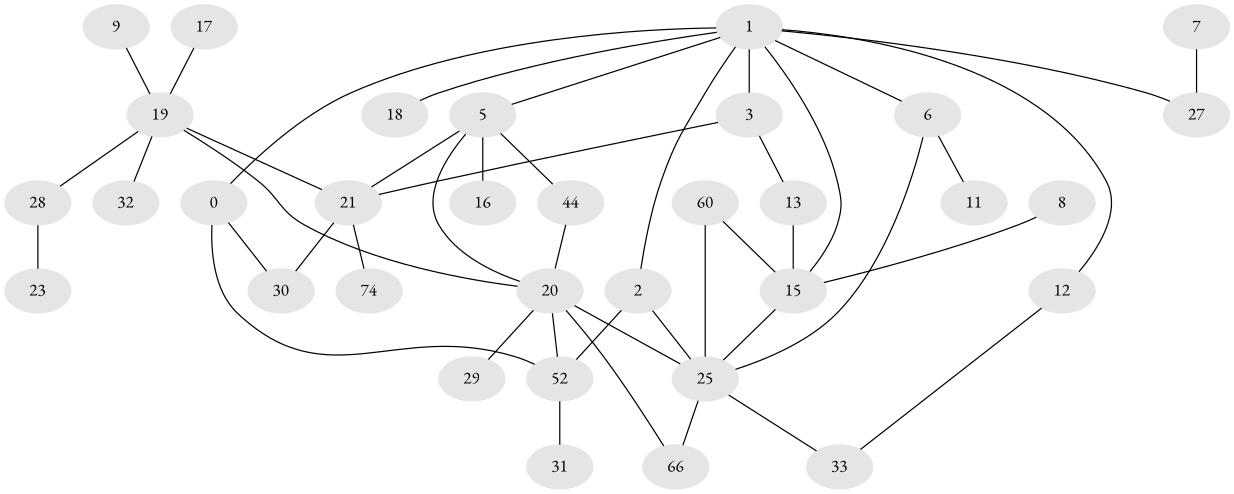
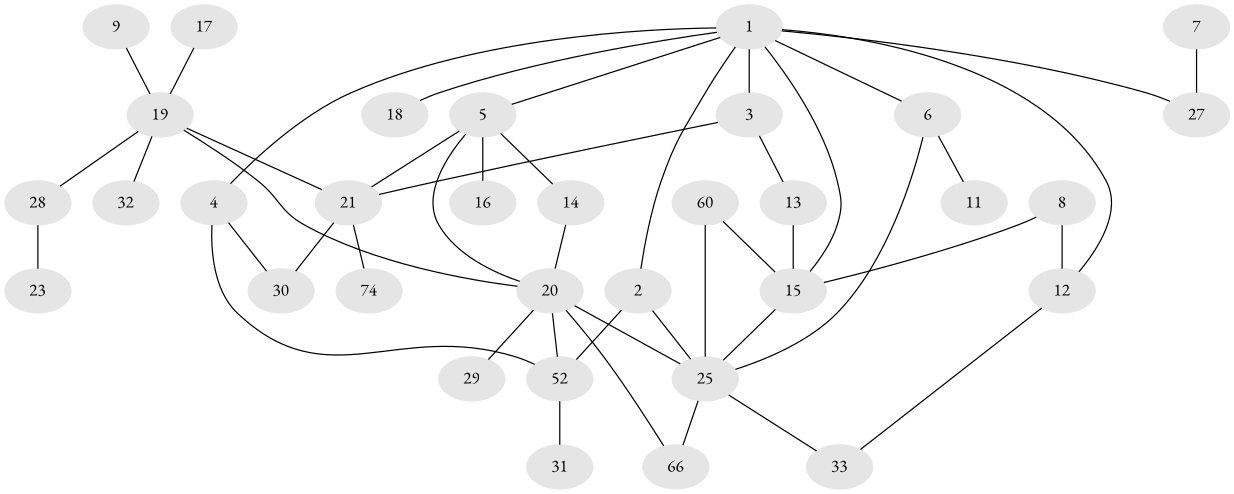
  graph {
    fontname="EB Garamond"
    node [color=gray90 fontname="EB Garamond" style=filled]
    edge [fontname="EB Garamond" weight=1.0]
    1
    2
    3
-   4 [label=0]
+   4
    5
    6
    12
    15
    18
    27
    n11 [label=52]
    25
    13
    21
    30
-   14 [label=44]
+   14
    16
    20
    11
    33
    31
    n22 [label=66]
    n23 [label=74]
    29
    7
    8
    9
    19
    28
    32
    n31 [label=60]
    17
    23
    1 -- 2
    1 -- 3
    1 -- 4
    1 -- 5
    1 -- 6
    1 -- 12
    1 -- 15
    1 -- 18
    1 -- 27
    2 -- n11
    2 -- 25
    3 -- 13
    3 -- 21
    4 -- n11
    4 -- 30
    5 -- 21
    5 -- 14
    5 -- 16 [weight=2.0]
    5 -- 20
    6 -- 25
    6 -- 11
    12 -- 33
    15 -- 25
    n11 -- 31
    25 -- 33
    25 -- n22
    13 -- 15
    21 -- 30
    21 -- n23
    14 -- 20
    20 -- n11
    20 -- 25
    20 -- n22
    20 -- 29
    7 -- 27
+   8 -- 12
    8 -- 15
    9 -- 19
    19 -- 21
    19 -- 20
    19 -- 28
    19 -- 32
    28 -- 23
    n31 -- 15
    n31 -- 25
    17 -- 19
  }
